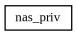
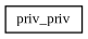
  digraph {
    rankdir=LR
    fontname="Liberation Serif"
-   n1 [color=black fillcolor=white fontname="Liberation Serif" fontsize=10 height=0.2 label=nas_priv shape=record style=filled width=0.4]
+   n1 [color=black fillcolor=white fontname="Liberation Serif" fontsize=10 height=0.2 label=priv_priv shape=record style=filled width=0.4]
  }
